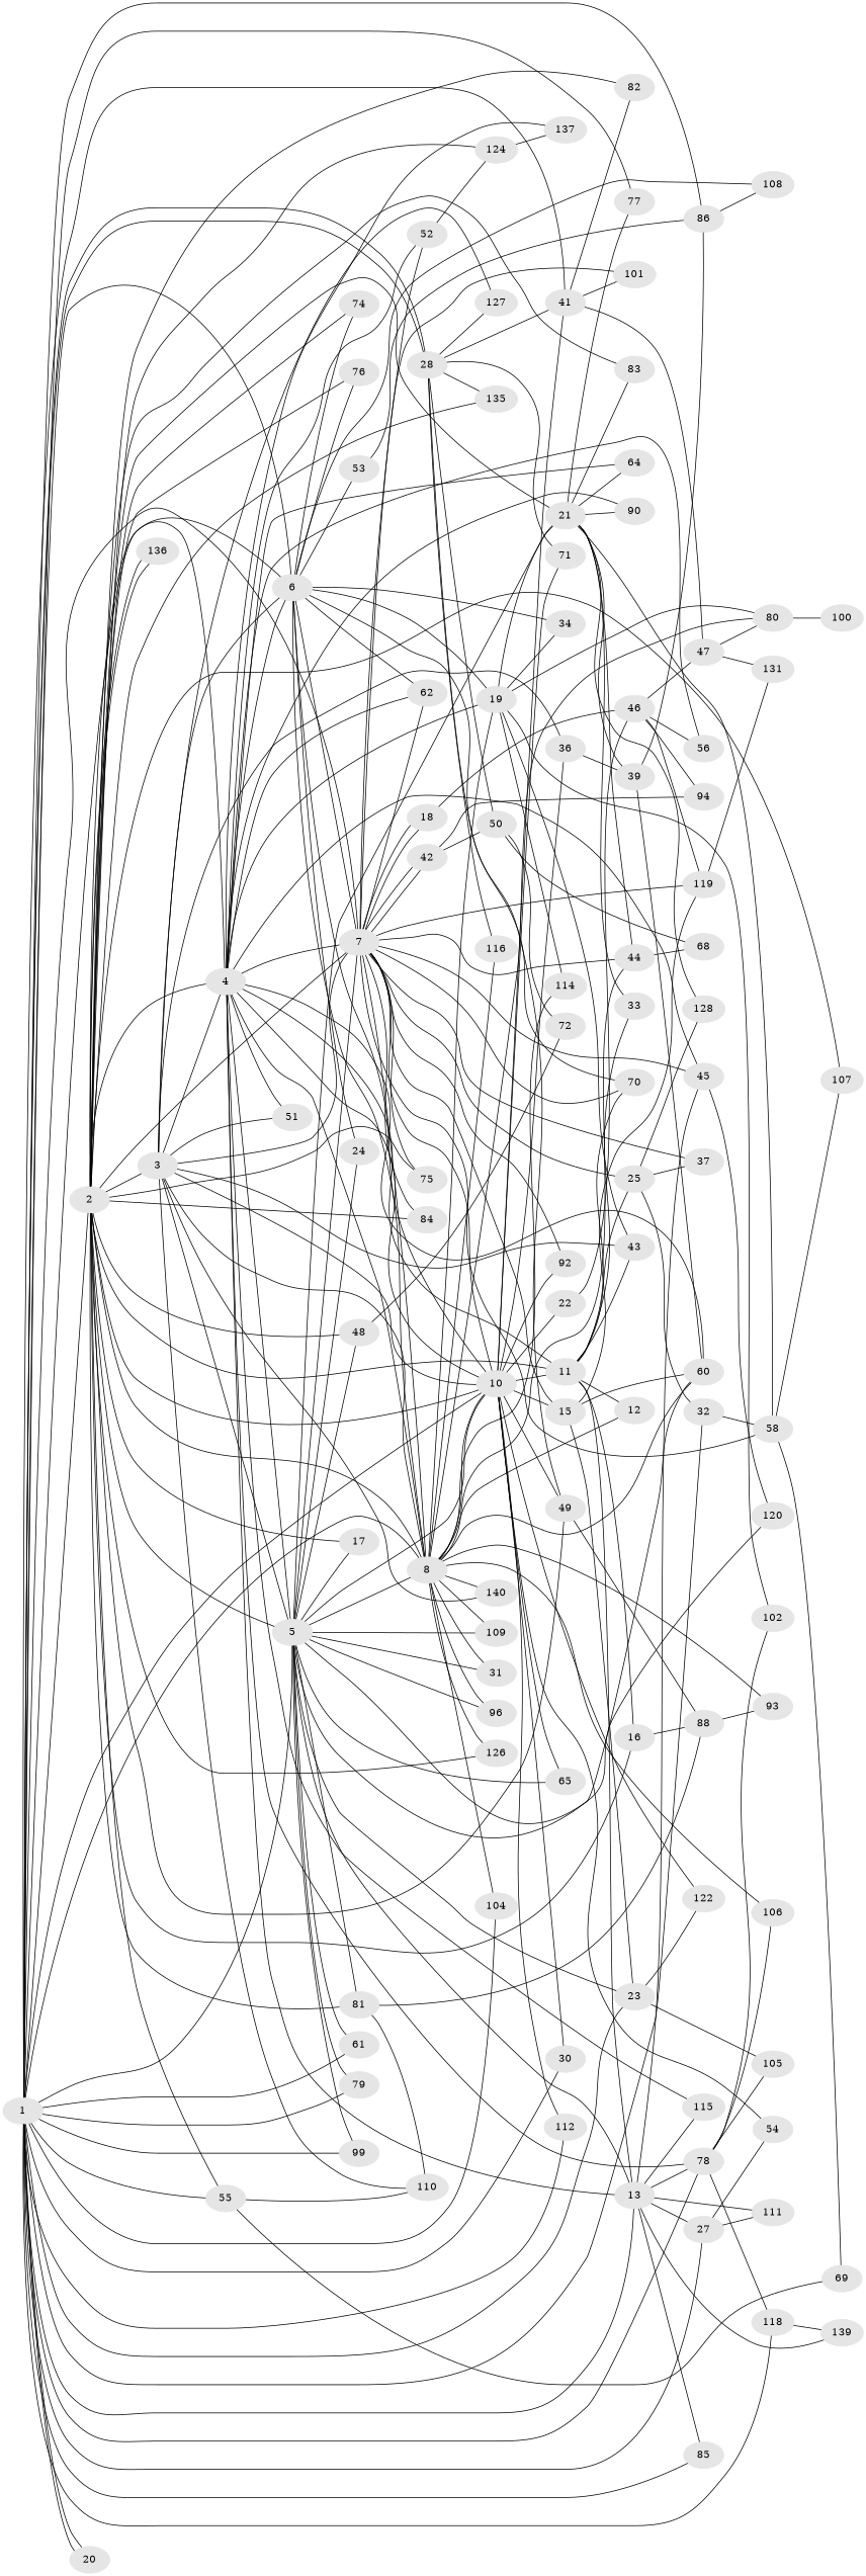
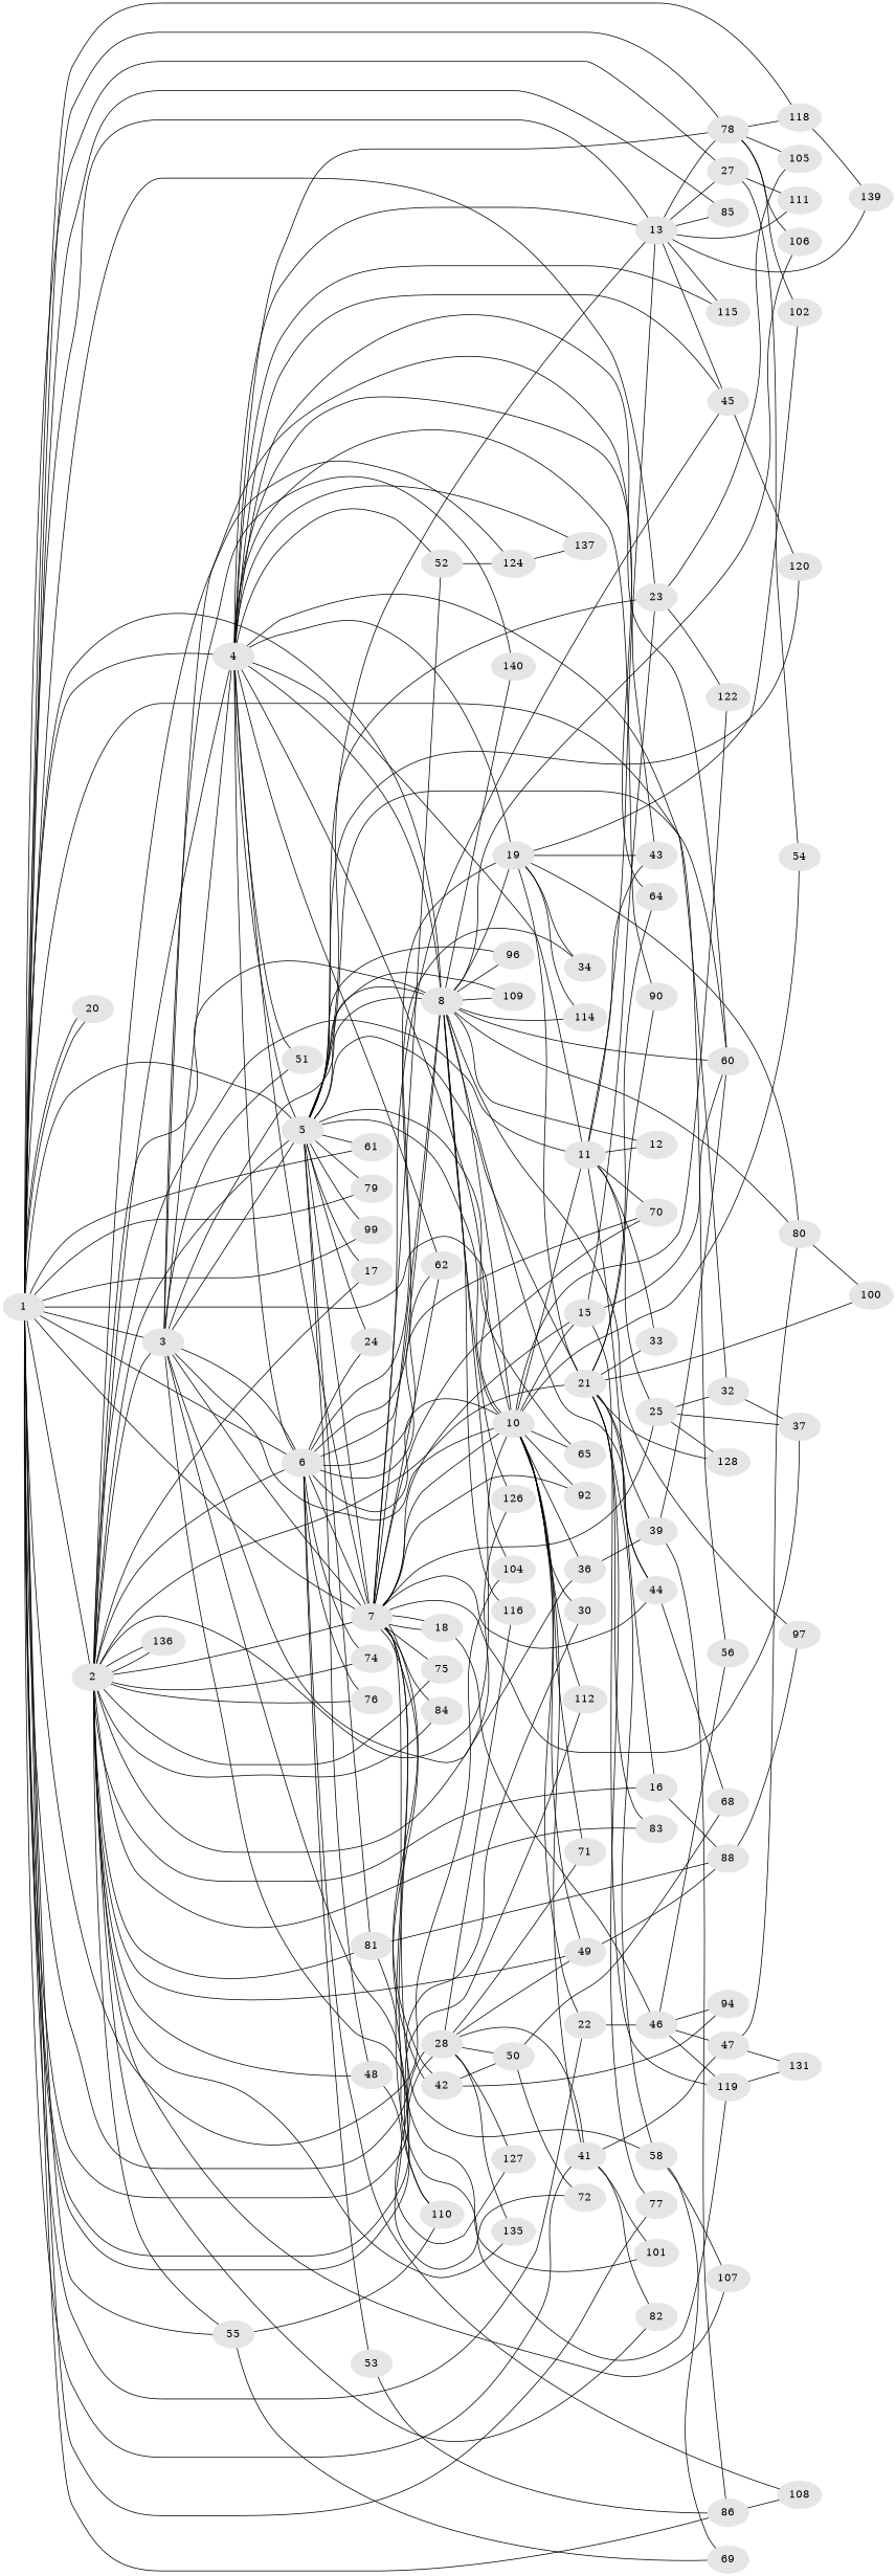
  graph {
    rankdir=LR
    node [color=gray90 style=filled]
    1 [super="+57"]
    2 [super="+14"]
    3 [super="+117"]
    4 [super="+130"]
    5 [super="+9"]
    6 [super="+44"]
    7 [super="+123"]
    8 [super="+133"]
    10 [super="+29"]
    13 [super="+63"]
    20
    22
    23 [super="+35"]
    27
    28
    30
    32
    41 [super="+113"]
    55
    61
    77
    78 [super="+98"]
    79
    85
    86 [super="+89"]
    99
    104
    112
    118
    11 [super="+59"]
    16 [super="+87"]
    17
    21 [super="+38"]
    48
    49 [super="+91"]
    74
    75
    76
    81 [super="+129"]
    82
    83
    84
    107
    124
    126
    135
    136
    36
    43 [super="+125"]
    51
    110 [super="+138"]
    127
    140
    19 [super="+26"]
    45 [super="+103"]
    52
    56
    60
    62 [super="+95"]
    64
    90
    115
    137
    24
-   31
    65
    n67 [label=96]
    109
    120
    34
    53
    70 [super="+134"]
    108
    15 [super="+73"]
    18
    25
    37
    n78 [label=44 super="+96"]
    42
    58 [super="+67"]
    92
    101
    119 [super="+132"]
    12
    80 [super="+93"]
-   97 [label=93]
+   97
    106
    114
    116
    54
    71
    122
    111
    139
    46
    105
    50
    47
    69
    102
    33
    88
    39 [super="+121"]
    100
    128
    72
    68
    94
    131
    1 -- 2
+   1 -- 3 [weight=2]
    1 -- 4
    1 -- 5 [weight=2]
    1 -- 6
    1 -- 7 [weight=2]
    1 -- 8
    1 -- 10
    1 -- 13
    1 -- 20
    1 -- 20
+   1 -- 22
    1 -- 23
    1 -- 27
    1 -- 28
    1 -- 28
    1 -- 30
    1 -- 32
    1 -- 41
    1 -- 55
    1 -- 61
    1 -- 77
    1 -- 78
    1 -- 79
    1 -- 85
    1 -- 86
    1 -- 99
    1 -- 104
    1 -- 112
    1 -- 118
    2 -- 3
    2 -- 4 [weight=2]
    2 -- 5 [weight=2]
    2 -- 6
    2 -- 7
    2 -- 8
    2 -- 10
    2 -- 55
    2 -- 11
    2 -- 16 [weight=2]
    2 -- 17
    2 -- 21
    2 -- 48
    2 -- 49
    2 -- 74
    2 -- 75
    2 -- 76
    2 -- 81
    2 -- 82
    2 -- 83
    2 -- 84
    2 -- 107
    2 -- 124
    2 -- 126
    2 -- 135
    2 -- 136
    2 -- 136
    3 -- 4
    3 -- 5 [weight=2]
    3 -- 6
    3 -- 7
    3 -- 8
    3 -- 10
    3 -- 36
    3 -- 43
    3 -- 51
    3 -- 110
    3 -- 127
    3 -- 140
    4 -- 5 [weight=2]
    4 -- 6
    4 -- 7
    4 -- 8
    4 -- 10
    4 -- 13
    4 -- 78
    4 -- 11
    4 -- 51
    4 -- 19
    4 -- 45
    4 -- 52
    4 -- 56
    4 -- 60
    4 -- 62
    4 -- 64
    4 -- 90
    4 -- 115
    4 -- 137
    5 -- 7 [weight=2]
    5 -- 8 [weight=2]
    5 -- 10 [weight=2]
    5 -- 13
    5 -- 23
    5 -- 61
    5 -- 79
    5 -- 99
    5 -- 17
    5 -- 21
    5 -- 48
    5 -- 81
    5 -- 60
    5 -- 24
-   5 -- 31
    5 -- 65
    5 -- n67
    5 -- 109
    5 -- 120
    6 -- 7
    6 -- 8
    6 -- 10
    6 -- 74
    6 -- 76
    6 -- 19
    6 -- 62
    6 -- 24
    6 -- 34
    6 -- 53 [weight=2]
    6 -- 70
    6 -- 108
    7 -- 8
    7 -- 10
    7 -- 75
    7 -- 84
    7 -- 45
    7 -- 52
    7 -- 62
    7 -- 70
    7 -- 15
    7 -- 18
    7 -- 18
    7 -- 25
    7 -- 37
    7 -- n78
    7 -- 42
    7 -- 42
    7 -- 58 [weight=2]
    7 -- 92
    7 -- 101
    7 -- 119
    8 -- 10 [weight=2]
    8 -- 104
    8 -- 126
    8 -- 140
    8 -- 19
    8 -- 60
-   8 -- 31
    8 -- n67
    8 -- 109
    8 -- n78
    8 -- 12
    8 -- 80
    8 -- 97
    8 -- 106
    8 -- 114
    8 -- 116
    10 -- 22
    10 -- 30
    10 -- 41
    10 -- 112
    10 -- 11
    10 -- 49
    10 -- 36
    10 -- 65
    10 -- 15
    10 -- 92
    10 -- 54
    10 -- 71
    10 -- 122
    13 -- 27
    13 -- 78
    13 -- 85
    13 -- 45
    13 -- 115
    13 -- 111
    13 -- 139
    22 -- 46
    23 -- 122
    23 -- 105
    27 -- 54
    27 -- 111
    28 -- 41
    28 -- 49
    28 -- 135
    28 -- 127
    28 -- 116
    28 -- 71
    28 -- 50
-   32 -- 58
+   32 -- 37
    41 -- 82
    41 -- 101
    41 -- 47
    55 -- 110
    55 -- 69
    78 -- 118
    78 -- 106
    78 -- 105
    78 -- 102
    86 -- 108
    118 -- 139
    11 -- 13
    11 -- 16
    11 -- 43
    11 -- 70
    11 -- 25
    11 -- 12
    11 -- 33
    16 -- 88
    21 -- 77
    21 -- 83
    21 -- 64
    21 -- 90
    21 -- n78
    21 -- 58
    21 -- 33
    21 -- 39
+   21 -- 100
    21 -- 128
    48 -- 72
    49 -- 88
    81 -- 110
    81 -- 88
    124 -- 137
    36 -- 39
    19 -- 21
    19 -- 43
    19 -- 34
    19 -- 80
    19 -- 114
    19 -- 102
    45 -- 120
    52 -- 124
    53 -- 86
    15 -- 23
    15 -- 60
    15 -- 119
    18 -- 46
    25 -- 32
    25 -- 37
    25 -- 128
    n78 -- 68
    42 -- 50
    42 -- 94
    58 -- 107
    58 -- 69
    119 -- 131
    80 -- 100
    46 -- 56
    46 -- 119
    46 -- 47
    46 -- 94
    50 -- 72
    50 -- 68
    47 -- 80
    47 -- 131
    88 -- 97
    39 -- 86
    39 -- 60
  }
